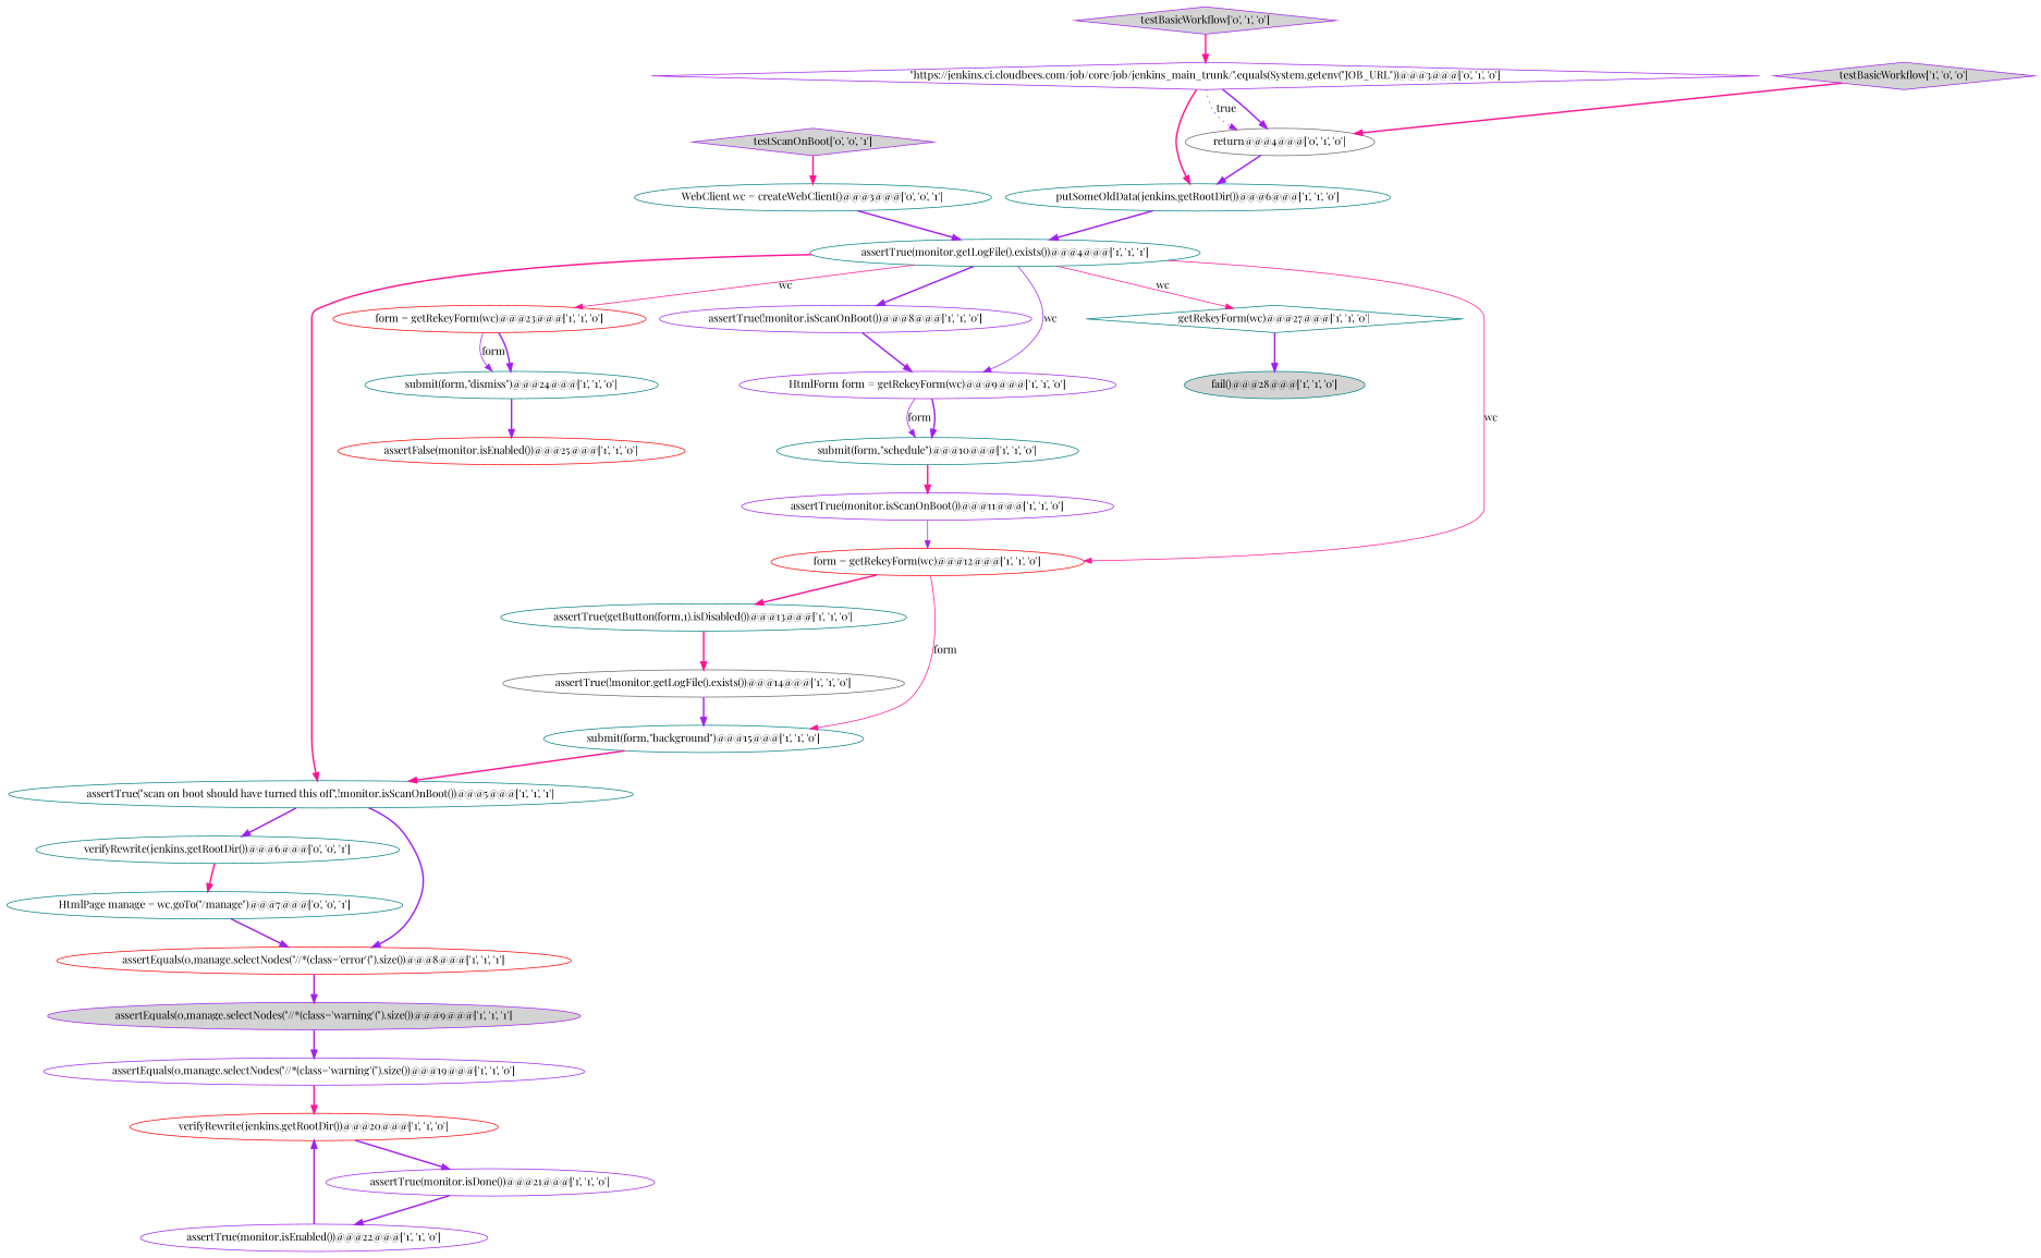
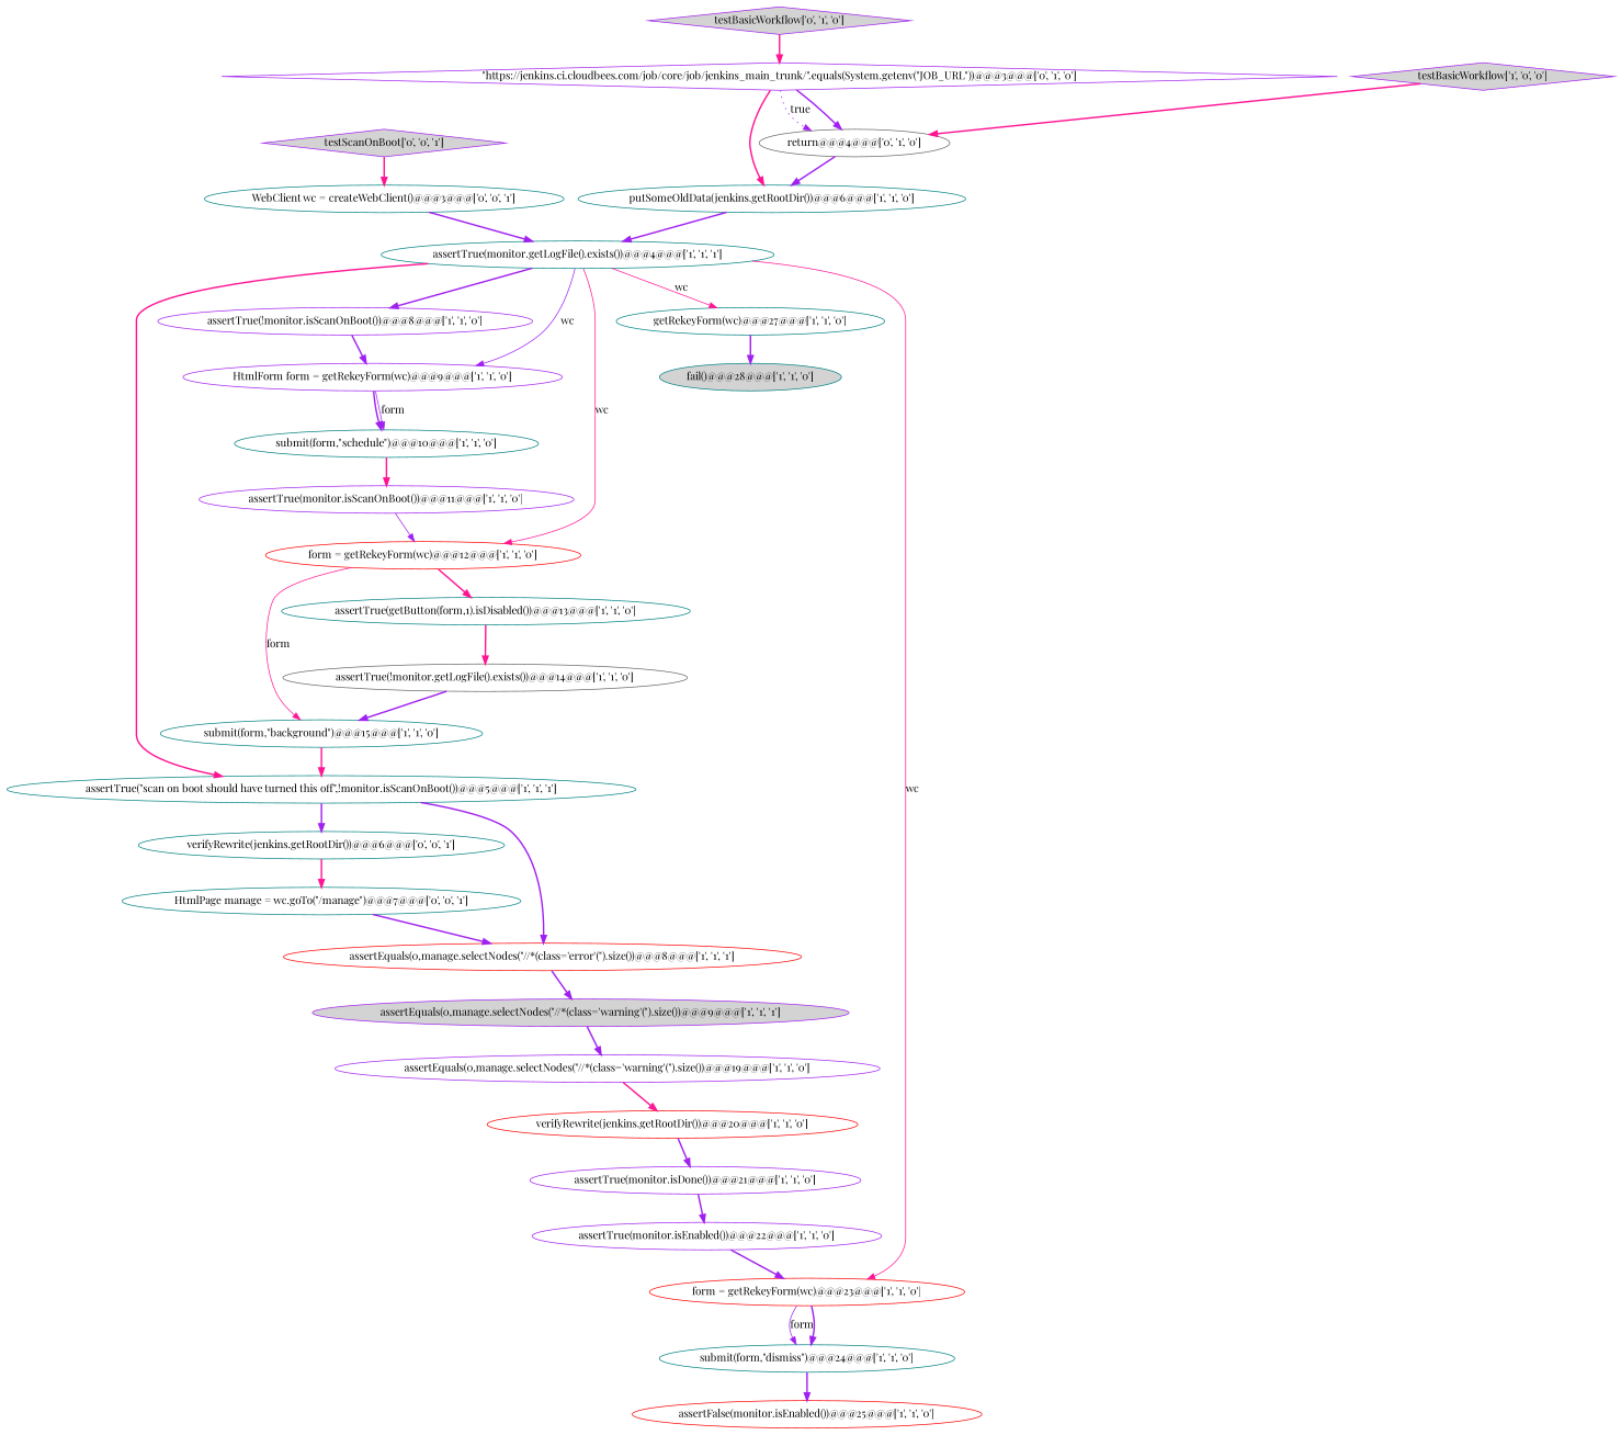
  digraph {
    fontname="Playfair Display"
    node [color=teal fillcolor=white fontname="Playfair Display" shape=ellipse style=filled]
    edge [color=purple fontname="Playfair Display" style=bold]
    n1 [label="putSomeOldData(jenkins.getRootDir())@@@6@@@['1', '1', '0']"]
    n2 [label="assertTrue(monitor.getLogFile().exists())@@@4@@@['1', '1', '1']"]
    n3 [label="assertTrue(\"scan on boot should have turned this off\",!monitor.isScanOnBoot())@@@5@@@['1', '1', '1']"]
    n4 [color=red label="form = getRekeyForm(wc)@@@23@@@['1', '1', '0']"]
    n5 [color=red label="form = getRekeyForm(wc)@@@12@@@['1', '1', '0']"]
    n6 [color=purple label="HtmlForm form = getRekeyForm(wc)@@@9@@@['1', '1', '0']"]
-   n7 [label="getRekeyForm(wc)@@@27@@@['1', '1', '0']" shape=diamond]
+   n7 [label="getRekeyForm(wc)@@@27@@@['1', '1', '0']"]
    n8 [color=purple label="assertTrue(!monitor.isScanOnBoot())@@@8@@@['1', '1', '0']"]
    n9 [label="verifyRewrite(jenkins.getRootDir())@@@6@@@['0', '0', '1']"]
    n10 [color=red label="assertEquals(0,manage.selectNodes(\"//*(class='error'(\").size())@@@8@@@['1', '1', '1']"]
    n11 [label="HtmlPage manage = wc.goTo(\"/manage\")@@@7@@@['0', '0', '1']"]
    n12 [color=purple fillcolor=lightgray label="assertEquals(0,manage.selectNodes(\"//*(class='warning'(\").size())@@@9@@@['1', '1', '1']"]
    n13 [color=purple label="assertTrue(monitor.isEnabled())@@@22@@@['1', '1', '0']"]
    n14 [label="submit(form,\"dismiss\")@@@24@@@['1', '1', '0']"]
    n15 [label="assertTrue(getButton(form,1).isDisabled())@@@13@@@['1', '1', '0']"]
    n16 [label="submit(form,\"background\")@@@15@@@['1', '1', '0']"]
    n17 [color=gray40 label="assertTrue(!monitor.getLogFile().exists())@@@14@@@['1', '1', '0']"]
    n18 [color=purple label="assertEquals(0,manage.selectNodes(\"//*(class='warning'(\").size())@@@19@@@['1', '1', '0']"]
    n19 [color=red label="verifyRewrite(jenkins.getRootDir())@@@20@@@['1', '1', '0']"]
    n20 [fillcolor=lightgray label="fail()@@@28@@@['1', '1', '0']"]
    n21 [color=purple label="assertTrue(monitor.isDone())@@@21@@@['1', '1', '0']"]
    n22 [label="submit(form,\"schedule\")@@@10@@@['1', '1', '0']"]
    n23 [color=purple label="assertTrue(monitor.isScanOnBoot())@@@11@@@['1', '1', '0']"]
    n24 [color=purple label="\"https://jenkins.ci.cloudbees.com/job/core/job/jenkins_main_trunk/\".equals(System.getenv(\"JOB_URL\"))@@@3@@@['0', '1', '0']" shape=diamond]
    n25 [color=gray40 label="return@@@4@@@['0', '1', '0']"]
    n26 [color=purple fillcolor=lightgray label="testBasicWorkflow['1', '0', '0']" shape=diamond]
    n27 [color=purple fillcolor=lightgray label="testScanOnBoot['0', '0', '1']" shape=diamond]
    n28 [label="WebClient wc = createWebClient()@@@3@@@['0', '0', '1']"]
    n29 [color=purple fillcolor=lightgray label="testBasicWorkflow['0', '1', '0']" shape=diamond]
    n30 [color=red label="assertFalse(monitor.isEnabled())@@@25@@@['1', '1', '0']"]
    n1 -> n2
    n2 -> n3 [color=deeppink]
    n2 -> n4 [color=deeppink label=wc style=solid]
    n2 -> n5 [color=deeppink label=wc style=solid]
    n2 -> n6 [label=wc style=solid]
    n2 -> n7 [color=deeppink label=wc style=solid]
    n2 -> n8
    n3 -> n9
    n3 -> n10
    n4 -> n14 [label=form style=solid]
    n4 -> n14
    n5 -> n15 [color=deeppink]
    n5 -> n16 [color=deeppink label=form style=solid]
    n6 -> n22
    n6 -> n22 [label=form style=solid]
    n7 -> n20
    n8 -> n6
    n9 -> n11 [color=deeppink]
    n10 -> n12
    n11 -> n10
    n12 -> n18
-   n13 -> n19
+   n13 -> n4
    n14 -> n30
    n15 -> n17 [color=deeppink]
    n16 -> n3 [color=deeppink]
    n17 -> n16
    n18 -> n19 [color=deeppink]
    n19 -> n21
    n21 -> n13
    n22 -> n23 [color=deeppink]
    n23 -> n5 [style=solid]
    n24 -> n1 [color=deeppink]
    n24 -> n25
    n24 -> n25 [label=true style=dotted]
    n25 -> n1
    n26 -> n25 [color=deeppink]
    n27 -> n28 [color=deeppink]
    n28 -> n2
    n29 -> n24 [color=deeppink]
  }
